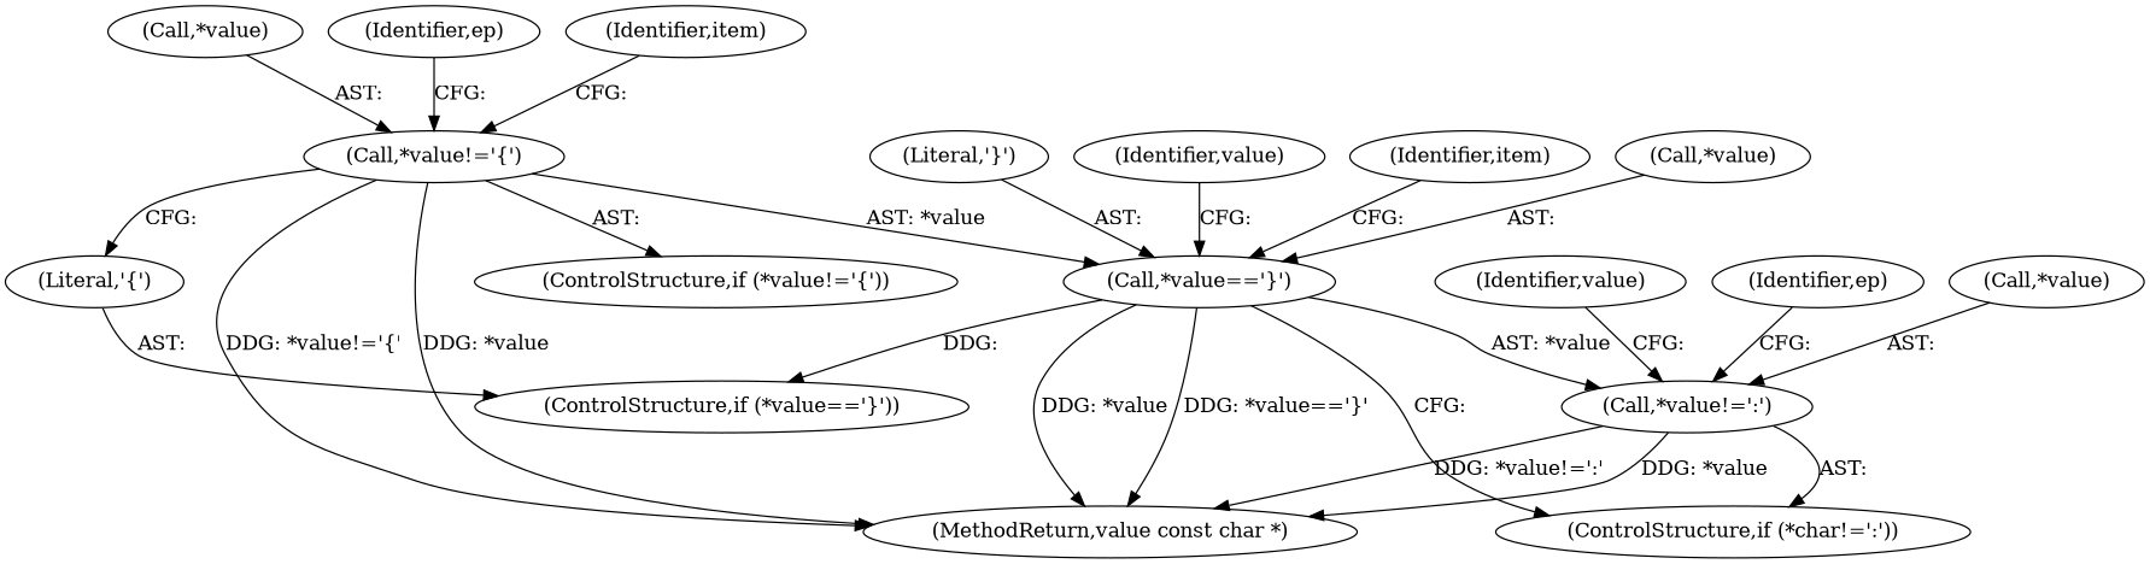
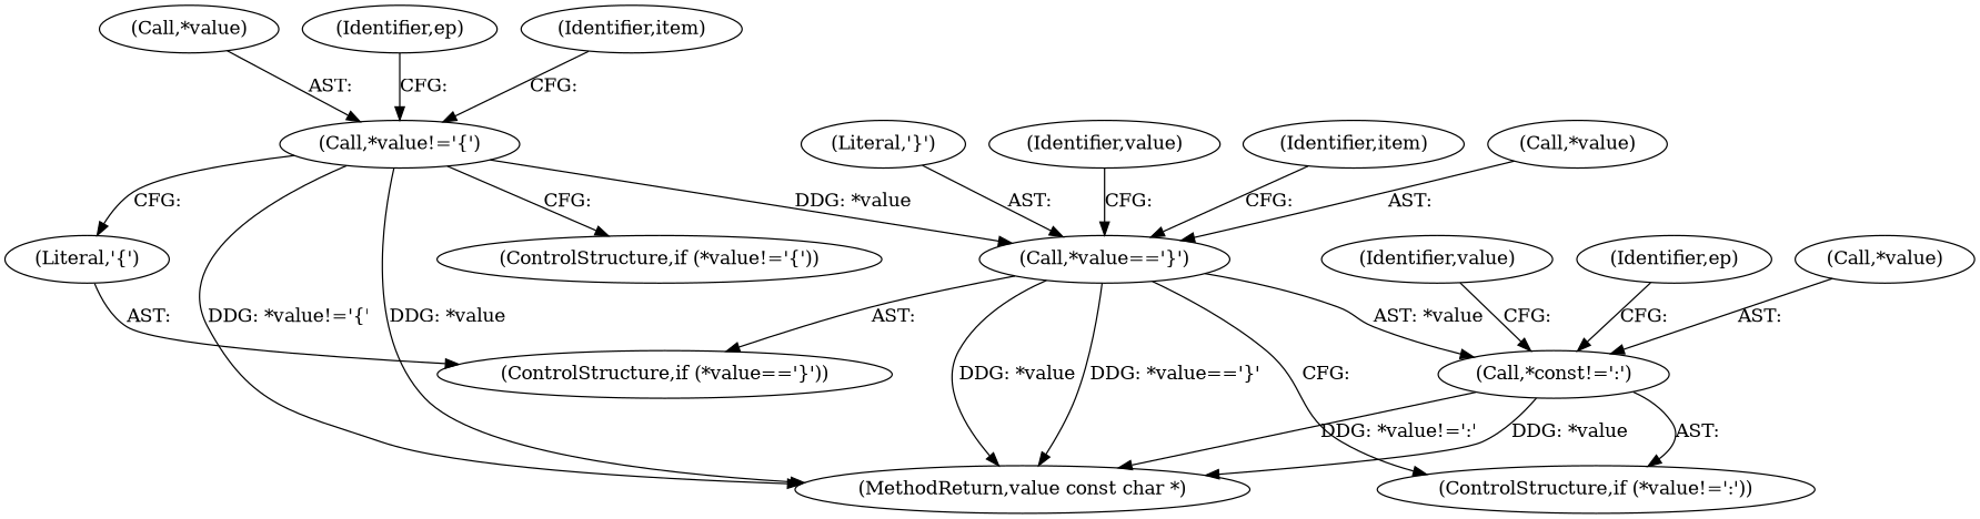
  digraph {
    n1 [label="(Call,*value=='}')"]
-   n2 [label="(Call,*value!=':')"]
+   n2 [label="(Call,*const!=':')"]
    n3 [label="(MethodReturn,value const char *)"]
    n4 [label="(ControlStructure,if (*value=='}'))"]
-   n5 [label="(ControlStructure,if (*char!=':'))"]
+   n5 [label="(ControlStructure,if (*value!=':'))"]
    n6 [label="(Literal,'}')"]
    n7 [label="(Call,*value!='{')"]
    n8 [label="(ControlStructure,if (*value!='{'))"]
    n9 [label="(Literal,'{')"]
    n10 [label="(Identifier,value)"]
    n11 [label="(Identifier,value)"]
    n12 [label="(Call,*value)"]
    n13 [label="(Identifier,ep)"]
    n14 [label="(Identifier,item)"]
    n15 [label="(Identifier,ep)"]
    n16 [label="(Call,*value)"]
    n17 [label="(Call,*value)"]
    n18 [label="(Identifier,item)"]
    n1 -> n2 [label="AST: *value"]
    n1 -> n3 [label="DDG: *value"]
    n1 -> n3 [label="DDG: *value=='}'"]
-   n1 -> n4 [label="DDG: "]
+   n1 -> n4 [label="AST: "]
    n1 -> n5 [label="CFG: "]
    n2 -> n3 [label="DDG: *value!=':'"]
    n2 -> n3 [label="DDG: *value"]
    n2 -> n5 [label="AST: "]
    n6 -> n1 [label="AST: "]
-   n7 -> n1 [label="AST: *value"]
+   n7 -> n1 [label="DDG: *value"]
    n7 -> n3 [label="DDG: *value!='{'"]
    n7 -> n3 [label="DDG: *value"]
-   n7 -> n8 [label="AST: "]
+   n7 -> n8 [label="CFG: "]
    n7 -> n9 [label="CFG: "]
    n9 -> n4 [label="AST: "]
    n10 -> n2 [label="CFG: "]
    n11 -> n1 [label="CFG: "]
    n12 -> n7 [label="AST: "]
    n13 -> n2 [label="CFG: "]
    n14 -> n1 [label="CFG: "]
    n15 -> n7 [label="CFG: "]
    n16 -> n2 [label="AST: "]
    n17 -> n1 [label="AST: "]
    n18 -> n7 [label="CFG: "]
  }
